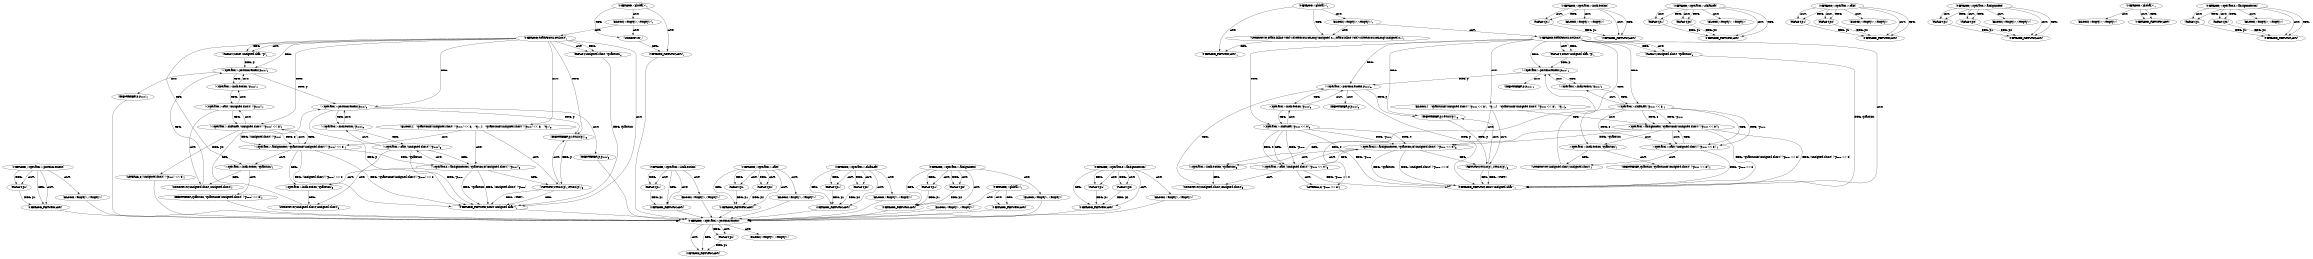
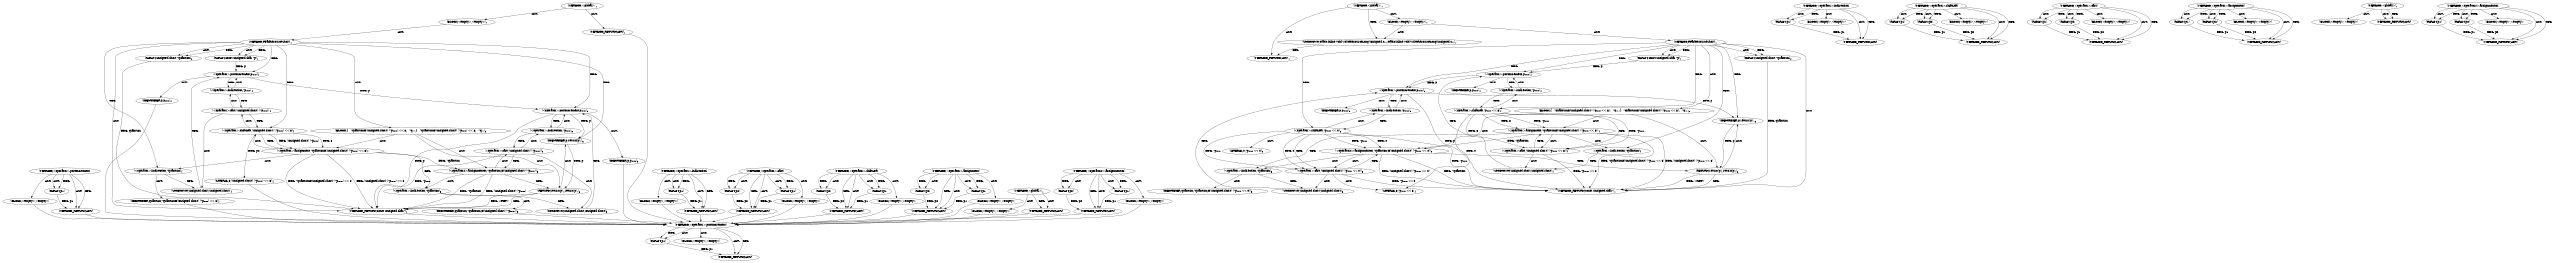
  digraph {
    n1 [label=<(METHOD,&lt;operator&gt;.postIncrement)>]
    n2 [label=<(PARAM,p1)>]
    n3 [label=<(BLOCK,&lt;empty&gt;,&lt;empty&gt;)>]
    n4 [label=<(METHOD_RETURN,ANY)>]
    n5 [label=<(METHOD,&lt;global&gt;)<SUB>1</SUB>>]
    n6 [label=<(BLOCK,&lt;empty&gt;,&lt;empty&gt;)<SUB>1</SUB>>]
    n7 [label=<(UNKNOWN,static inline void WriteResourceLong(unsigned c...,static inline void WriteResourceLong(unsigned c...)<SUB>7</SUB>>]
    n8 [label=<(METHOD_RETURN,ANY)<SUB>1</SUB>>]
    n9 [label=<(METHOD,ReadResourceShort)<SUB>1</SUB>>]
    n10 [label=<(PARAM,const unsigned char *p)<SUB>1</SUB>>]
    n11 [label=<(PARAM,unsigned short *quantum)<SUB>2</SUB>>]
    n12 [label=<(BLOCK,{   *quantum=(unsigned short) (*p++ &lt;&lt; 8);   *q...,{   *quantum=(unsigned short) (*p++ &lt;&lt; 8);   *q...)<SUB>3</SUB>>]
    n13 [label=<(&lt;operator&gt;.indirection,*quantum)<SUB>4</SUB>>]
    n14 [label=<(&lt;operator&gt;.shiftLeft,*p++ &lt;&lt; 8)<SUB>4</SUB>>]
    n15 [label=<(&lt;operator&gt;.postIncrement,p++)<SUB>4</SUB>>]
    n16 [label=<(&lt;operator&gt;.shiftLeft,*p++ &lt;&lt; 0)<SUB>5</SUB>>]
    n17 [label=<(&lt;operator&gt;.postIncrement,p++)<SUB>5</SUB>>]
    n18 [label=<(IDENTIFIER,p,return(p);)<SUB>6</SUB>>]
    n19 [label=<(METHOD_RETURN,const unsigned char*)<SUB>1</SUB>>]
    n20 [label=<(&lt;operator&gt;.assignment,*quantum=(unsigned short) (*p++ &lt;&lt; 8))<SUB>4</SUB>>]
    n21 [label=<(&lt;operators&gt;.assignmentOr,*quantum|=(unsigned short) (*p++ &lt;&lt; 0))<SUB>5</SUB>>]
    n22 [label=<(RETURN,return(p);,return(p);)<SUB>6</SUB>>]
-   n23 [label=<(IDENTIFIER,quantum,*quantum=(unsigned short) (*p++ &lt;&lt; 8))<SUB>4</SUB>>]
    n24 [label=<(UNKNOWN,unsigned short,unsigned short)<SUB>4</SUB>>]
    n25 [label=<(&lt;operator&gt;.cast,(unsigned short) (*p++ &lt;&lt; 8))<SUB>4</SUB>>]
    n26 [label=<(&lt;operator&gt;.indirection,*p++)<SUB>4</SUB>>]
    n27 [label=<(LITERAL,8,*p++ &lt;&lt; 8)<SUB>4</SUB>>]
    n28 [label=<(IDENTIFIER,p,p++)<SUB>4</SUB>>]
    n29 [label=<(&lt;operator&gt;.cast,(unsigned short) (*p++ &lt;&lt; 0))<SUB>5</SUB>>]
    n30 [label=<(&lt;operator&gt;.indirection,*p++)<SUB>5</SUB>>]
+   n31 [label=<(LITERAL,0,*p++ &lt;&lt; 0)<SUB>5</SUB>>]
    n32 [label=<(IDENTIFIER,p,p++)<SUB>5</SUB>>]
    n33 [label=<(&lt;operator&gt;.indirection,*quantum)<SUB>5</SUB>>]
+   n34 [label=<(IDENTIFIER,quantum,*quantum|=(unsigned short) (*p++ &lt;&lt; 0))<SUB>5</SUB>>]
    n35 [label=<(UNKNOWN,unsigned short,unsigned short)<SUB>5</SUB>>]
    n36 [label=<(METHOD,&lt;operator&gt;.indirection)>]
    n37 [label=<(PARAM,p1)>]
    n38 [label=<(BLOCK,&lt;empty&gt;,&lt;empty&gt;)>]
    n39 [label=<(METHOD_RETURN,ANY)>]
    n40 [label=<(METHOD,&lt;operator&gt;.shiftLeft)>]
    n41 [label=<(PARAM,p1)>]
    n42 [label=<(PARAM,p2)>]
    n43 [label=<(BLOCK,&lt;empty&gt;,&lt;empty&gt;)>]
    n44 [label=<(METHOD_RETURN,ANY)>]
    n45 [label=<(METHOD,&lt;operator&gt;.cast)>]
    n46 [label=<(PARAM,p1)>]
    n47 [label=<(PARAM,p2)>]
    n48 [label=<(BLOCK,&lt;empty&gt;,&lt;empty&gt;)>]
    n49 [label=<(METHOD_RETURN,ANY)>]
    n50 [label=<(METHOD,&lt;operator&gt;.assignment)>]
    n51 [label=<(PARAM,p1)>]
    n52 [label=<(PARAM,p2)>]
    n53 [label=<(BLOCK,&lt;empty&gt;,&lt;empty&gt;)>]
    n54 [label=<(METHOD_RETURN,ANY)>]
    n55 [label=<(METHOD,&lt;global&gt;)<SUB>1</SUB>>]
    n56 [label=<(BLOCK,&lt;empty&gt;,&lt;empty&gt;)>]
    n57 [label=<(METHOD_RETURN,ANY)>]
    n58 [label=<(METHOD,&lt;operators&gt;.assignmentOr)>]
    n59 [label=<(PARAM,p1)>]
    n60 [label=<(PARAM,p2)>]
    n61 [label=<(BLOCK,&lt;empty&gt;,&lt;empty&gt;)>]
    n62 [label=<(METHOD_RETURN,ANY)>]
    n63 [label=<(METHOD,&lt;operator&gt;.postIncrement)>]
    n64 [label=<(PARAM,p1)>]
    n65 [label=<(BLOCK,&lt;empty&gt;,&lt;empty&gt;)>]
    n66 [label=<(METHOD_RETURN,ANY)>]
    n67 [label=<(METHOD,&lt;global&gt;)<SUB>1</SUB>>]
    n68 [label=<(BLOCK,&lt;empty&gt;,&lt;empty&gt;)<SUB>1</SUB>>]
-   n69 [label=<(UNKNOWN,,)>]
    n70 [label=<(METHOD_RETURN,ANY)<SUB>1</SUB>>]
    n71 [label=<(METHOD,ReadResourceShort)<SUB>1</SUB>>]
    n72 [label=<(PARAM,const unsigned char *p)<SUB>1</SUB>>]
    n73 [label=<(PARAM,unsigned short *quantum)<SUB>2</SUB>>]
    n74 [label=<(BLOCK,{   *quantum=(unsigned short) (*p++) &lt;&lt; 8;   *q...,{   *quantum=(unsigned short) (*p++) &lt;&lt; 8;   *q...)<SUB>3</SUB>>]
    n75 [label=<(&lt;operator&gt;.indirection,*quantum)<SUB>4</SUB>>]
    n76 [label=<(&lt;operator&gt;.shiftLeft,(unsigned short) (*p++) &lt;&lt; 8)<SUB>4</SUB>>]
    n77 [label=<(&lt;operator&gt;.postIncrement,p++)<SUB>4</SUB>>]
    n78 [label=<(&lt;operator&gt;.postIncrement,p++)<SUB>5</SUB>>]
    n79 [label=<(IDENTIFIER,p,return(p);)<SUB>6</SUB>>]
    n80 [label=<(METHOD_RETURN,const unsigned char*)<SUB>1</SUB>>]
    n81 [label=<(&lt;operator&gt;.assignment,*quantum=(unsigned short) (*p++) &lt;&lt; 8)<SUB>4</SUB>>]
    n82 [label=<(&lt;operators&gt;.assignmentOr,*quantum|=(unsigned short) (*p++))<SUB>5</SUB>>]
    n83 [label=<(RETURN,return(p);,return(p);)<SUB>6</SUB>>]
    n84 [label=<(IDENTIFIER,quantum,*quantum=(unsigned short) (*p++) &lt;&lt; 8)<SUB>4</SUB>>]
    n85 [label=<(UNKNOWN,unsigned short,unsigned short)<SUB>4</SUB>>]
    n86 [label=<(&lt;operator&gt;.cast,(unsigned short) (*p++))<SUB>4</SUB>>]
    n87 [label=<(LITERAL,8,(unsigned short) (*p++) &lt;&lt; 8)<SUB>4</SUB>>]
    n88 [label=<(&lt;operator&gt;.indirection,*p++)<SUB>4</SUB>>]
    n89 [label=<(IDENTIFIER,p,p++)<SUB>4</SUB>>]
    n90 [label=<(&lt;operator&gt;.indirection,*p++)<SUB>5</SUB>>]
    n91 [label=<(IDENTIFIER,p,p++)<SUB>5</SUB>>]
    n92 [label=<(&lt;operator&gt;.indirection,*quantum)<SUB>5</SUB>>]
    n93 [label=<(&lt;operator&gt;.cast,(unsigned short) (*p++))<SUB>5</SUB>>]
+   n94 [label=<(IDENTIFIER,quantum,*quantum|=(unsigned short) (*p++))<SUB>5</SUB>>]
    n95 [label=<(UNKNOWN,unsigned short,unsigned short)<SUB>5</SUB>>]
    n96 [label=<(METHOD,&lt;operator&gt;.indirection)>]
    n97 [label=<(PARAM,p1)>]
    n98 [label=<(BLOCK,&lt;empty&gt;,&lt;empty&gt;)>]
    n99 [label=<(METHOD_RETURN,ANY)>]
    n100 [label=<(METHOD,&lt;operator&gt;.cast)>]
    n101 [label=<(PARAM,p1)>]
    n102 [label=<(PARAM,p2)>]
    n103 [label=<(BLOCK,&lt;empty&gt;,&lt;empty&gt;)>]
    n104 [label=<(METHOD_RETURN,ANY)>]
    n105 [label=<(METHOD,&lt;operator&gt;.shiftLeft)>]
    n106 [label=<(PARAM,p1)>]
    n107 [label=<(PARAM,p2)>]
    n108 [label=<(BLOCK,&lt;empty&gt;,&lt;empty&gt;)>]
    n109 [label=<(METHOD_RETURN,ANY)>]
    n110 [label=<(METHOD,&lt;operator&gt;.assignment)>]
    n111 [label=<(PARAM,p1)>]
    n112 [label=<(PARAM,p2)>]
    n113 [label=<(BLOCK,&lt;empty&gt;,&lt;empty&gt;)>]
    n114 [label=<(METHOD_RETURN,ANY)>]
    n115 [label=<(METHOD,&lt;global&gt;)<SUB>1</SUB>>]
    n116 [label=<(BLOCK,&lt;empty&gt;,&lt;empty&gt;)>]
    n117 [label=<(METHOD_RETURN,ANY)>]
    n118 [label=<(METHOD,&lt;operators&gt;.assignmentOr)>]
    n119 [label=<(PARAM,p1)>]
    n120 [label=<(PARAM,p2)>]
    n121 [label=<(BLOCK,&lt;empty&gt;,&lt;empty&gt;)>]
    n122 [label=<(METHOD_RETURN,ANY)>]
    n1 -> n2 [label="AST: "]
    n1 -> n2 [label="DDG: "]
    n1 -> n3 [label="AST: "]
    n1 -> n4 [label="AST: "]
    n1 -> n4 [label="CFG: "]
    n2 -> n4 [label="DDG: p1"]
    n5 -> n6 [label="AST: "]
    n5 -> n7 [label="CFG: "]
    n5 -> n8 [label="AST: "]
    n6 -> n7 [label="AST: "]
    n6 -> n9 [label="AST: "]
    n7 -> n8 [label="CFG: "]
    n9 -> n10 [label="AST: "]
    n9 -> n10 [label="DDG: "]
    n9 -> n11 [label="AST: "]
    n9 -> n11 [label="DDG: "]
    n9 -> n12 [label="AST: "]
    n9 -> n13 [label="CFG: "]
    n9 -> n14 [label="DDG: "]
    n9 -> n15 [label="DDG: "]
    n9 -> n16 [label="DDG: "]
    n9 -> n17 [label="DDG: "]
    n9 -> n18 [label="DDG: "]
    n9 -> n19 [label="AST: "]
    n10 -> n15 [label="DDG: p"]
    n11 -> n19 [label="DDG: quantum"]
    n12 -> n20 [label="AST: "]
    n12 -> n21 [label="AST: "]
    n12 -> n22 [label="AST: "]
-   n13 -> n23 [label="AST: "]
    n13 -> n24 [label="CFG: "]
    n14 -> n20 [label="DDG: *p++"]
    n14 -> n20 [label="DDG: 8"]
    n14 -> n25 [label="CFG: "]
    n14 -> n25 [label="DDG: *p++"]
    n14 -> n25 [label="DDG: 8"]
    n14 -> n26 [label="AST: "]
    n14 -> n27 [label="DDG: 0"]
    n15 -> n17 [label="DDG: p"]
    n15 -> n26 [label="CFG: "]
    n15 -> n28 [label="AST: "]
    n16 -> n19 [label="DDG: *p++"]
    n16 -> n21 [label="DDG: *p++"]
    n16 -> n21 [label="DDG: 0"]
    n16 -> n29 [label="CFG: "]
    n16 -> n29 [label="DDG: *p++"]
    n16 -> n29 [label="DDG: 0"]
    n16 -> n30 [label="AST: "]
+   n16 -> n31 [label="AST: "]
    n17 -> n18 [label="DDG: p"]
    n17 -> n19 [label="DDG: p"]
    n17 -> n30 [label="CFG: "]
    n17 -> n32 [label="AST: "]
    n18 -> n22 [label="DDG: p"]
    n20 -> n13 [label="AST: "]
    n20 -> n19 [label="DDG: (unsigned short) (*p++ &lt;&lt; 8)"]
    n20 -> n19 [label="DDG: *quantum=(unsigned short) (*p++ &lt;&lt; 8)"]
    n20 -> n21 [label="DDG: *quantum"]
    n20 -> n25 [label="AST: "]
    n20 -> n33 [label="CFG: "]
    n21 -> n19 [label="DDG: *quantum"]
    n21 -> n19 [label="DDG: (unsigned short) (*p++ &lt;&lt; 0)"]
    n21 -> n22 [label="CFG: "]
    n21 -> n29 [label="AST: "]
    n21 -> n33 [label="AST: "]
    n22 -> n18 [label="AST: "]
    n22 -> n19 [label="CFG: "]
    n22 -> n19 [label="DDG: &lt;RET&gt;"]
    n24 -> n15 [label="CFG: "]
    n25 -> n19 [label="DDG: *p++ &lt;&lt; 8"]
    n25 -> n20 [label="CFG: "]
    n25 -> n24 [label="AST: "]
    n26 -> n14 [label="CFG: "]
    n26 -> n15 [label="AST: "]
    n29 -> n19 [label="DDG: *p++ &lt;&lt; 0"]
    n29 -> n21 [label="CFG: "]
    n29 -> n27 [label="AST: "]
    n29 -> n35 [label="AST: "]
    n30 -> n16 [label="CFG: "]
    n30 -> n17 [label="AST: "]
+   n33 -> n34 [label="AST: "]
    n33 -> n35 [label="CFG: "]
    n35 -> n17 [label="CFG: "]
    n36 -> n37 [label="AST: "]
    n36 -> n37 [label="DDG: "]
    n36 -> n38 [label="AST: "]
    n36 -> n39 [label="AST: "]
    n36 -> n39 [label="CFG: "]
    n37 -> n39 [label="DDG: p1"]
    n40 -> n41 [label="AST: "]
    n40 -> n41 [label="DDG: "]
    n40 -> n42 [label="AST: "]
    n40 -> n42 [label="DDG: "]
    n40 -> n43 [label="AST: "]
    n40 -> n44 [label="AST: "]
    n40 -> n44 [label="CFG: "]
    n41 -> n44 [label="DDG: p1"]
    n42 -> n44 [label="DDG: p2"]
    n45 -> n46 [label="AST: "]
    n45 -> n46 [label="DDG: "]
    n45 -> n47 [label="AST: "]
    n45 -> n47 [label="DDG: "]
    n45 -> n48 [label="AST: "]
    n45 -> n49 [label="AST: "]
    n45 -> n49 [label="CFG: "]
    n46 -> n49 [label="DDG: p1"]
    n47 -> n49 [label="DDG: p2"]
    n50 -> n51 [label="AST: "]
    n50 -> n51 [label="DDG: "]
    n50 -> n52 [label="AST: "]
    n50 -> n52 [label="DDG: "]
    n50 -> n53 [label="AST: "]
    n50 -> n54 [label="AST: "]
    n50 -> n54 [label="CFG: "]
    n51 -> n54 [label="DDG: p1"]
    n52 -> n54 [label="DDG: p2"]
    n55 -> n56 [label="AST: "]
    n55 -> n57 [label="AST: "]
    n55 -> n57 [label="CFG: "]
    n58 -> n59 [label="AST: "]
    n58 -> n59 [label="DDG: "]
    n58 -> n60 [label="AST: "]
    n58 -> n60 [label="DDG: "]
    n58 -> n61 [label="AST: "]
    n58 -> n62 [label="AST: "]
    n58 -> n62 [label="CFG: "]
    n59 -> n62 [label="DDG: p1"]
    n60 -> n62 [label="DDG: p2"]
    n63 -> n64 [label="AST: "]
    n63 -> n64 [label="DDG: "]
    n63 -> n65 [label="AST: "]
    n63 -> n66 [label="AST: "]
    n63 -> n66 [label="CFG: "]
    n64 -> n66 [label="DDG: p1"]
    n65 -> n1
    n66 -> n1
    n67 -> n68 [label="AST: "]
-   n67 -> n69 [label="CFG: "]
    n67 -> n70 [label="AST: "]
-   n68 -> n69 [label="AST: "]
    n68 -> n71 [label="AST: "]
-   n69 -> n70 [label="CFG: "]
    n70 -> n1
    n71 -> n72 [label="AST: "]
    n71 -> n72 [label="DDG: "]
    n71 -> n73 [label="AST: "]
    n71 -> n73 [label="DDG: "]
    n71 -> n74 [label="AST: "]
    n71 -> n75 [label="CFG: "]
    n71 -> n76 [label="DDG: "]
    n71 -> n77 [label="DDG: "]
    n71 -> n78 [label="DDG: "]
    n71 -> n79 [label="DDG: "]
    n71 -> n80 [label="AST: "]
    n72 -> n77 [label="DDG: p"]
    n73 -> n80 [label="DDG: quantum"]
    n74 -> n81 [label="AST: "]
    n74 -> n82 [label="AST: "]
    n74 -> n83 [label="AST: "]
    n75 -> n84 [label="AST: "]
    n75 -> n85 [label="CFG: "]
    n76 -> n81 [label="CFG: "]
    n76 -> n81 [label="DDG: (unsigned short) (*p++)"]
    n76 -> n81 [label="DDG: 8"]
    n76 -> n86 [label="AST: "]
    n76 -> n87 [label="DDG: p2"]
    n77 -> n78 [label="DDG: p"]
    n77 -> n88 [label="CFG: "]
    n77 -> n89 [label="AST: "]
    n78 -> n79 [label="DDG: p"]
    n78 -> n80 [label="DDG: p"]
    n78 -> n90 [label="CFG: "]
    n78 -> n91 [label="AST: "]
    n79 -> n83 [label="DDG: p"]
    n80 -> n1
    n81 -> n75 [label="AST: "]
    n81 -> n76 [label="AST: "]
    n81 -> n80 [label="DDG: (unsigned short) (*p++) &lt;&lt; 8"]
    n81 -> n80 [label="DDG: *quantum=(unsigned short) (*p++) &lt;&lt; 8"]
    n81 -> n82 [label="DDG: *quantum"]
    n81 -> n92 [label="CFG: "]
    n82 -> n80 [label="DDG: *quantum"]
    n82 -> n80 [label="DDG: (unsigned short) (*p++)"]
    n82 -> n83 [label="CFG: "]
    n82 -> n92 [label="AST: "]
    n82 -> n93 [label="AST: "]
    n83 -> n79 [label="AST: "]
    n83 -> n80 [label="CFG: "]
    n83 -> n80 [label="DDG: &lt;RET&gt;"]
    n84 -> n1
    n85 -> n77 [label="CFG: "]
    n86 -> n76 [label="CFG: "]
    n86 -> n85 [label="AST: "]
    n86 -> n88 [label="AST: "]
    n87 -> n1
    n88 -> n77 [label="AST: "]
    n88 -> n86 [label="CFG: "]
    n89 -> n1
    n90 -> n78 [label="AST: "]
    n90 -> n93 [label="CFG: "]
    n91 -> n1
+   n92 -> n94 [label="AST: "]
    n92 -> n95 [label="CFG: "]
    n93 -> n80 [label="DDG: *p++"]
    n93 -> n82 [label="CFG: "]
    n93 -> n90 [label="AST: "]
    n93 -> n95 [label="AST: "]
+   n94 -> n1
    n95 -> n78 [label="CFG: "]
    n96 -> n97 [label="AST: "]
    n96 -> n97 [label="DDG: "]
    n96 -> n98 [label="AST: "]
    n96 -> n99 [label="AST: "]
    n96 -> n99 [label="CFG: "]
    n97 -> n99 [label="DDG: p1"]
    n98 -> n1
    n99 -> n1
    n100 -> n101 [label="AST: "]
    n100 -> n101 [label="DDG: "]
    n100 -> n102 [label="AST: "]
    n100 -> n102 [label="DDG: "]
    n100 -> n103 [label="AST: "]
    n100 -> n104 [label="AST: "]
    n100 -> n104 [label="CFG: "]
    n101 -> n104 [label="DDG: p1"]
    n102 -> n104 [label="DDG: p2"]
    n103 -> n1
    n104 -> n1
    n105 -> n106 [label="AST: "]
    n105 -> n106 [label="DDG: "]
    n105 -> n107 [label="AST: "]
    n105 -> n107 [label="DDG: "]
    n105 -> n108 [label="AST: "]
    n105 -> n109 [label="AST: "]
    n105 -> n109 [label="CFG: "]
    n106 -> n109 [label="DDG: p1"]
    n107 -> n109 [label="DDG: p2"]
    n108 -> n1
    n109 -> n1
    n110 -> n111 [label="AST: "]
    n110 -> n111 [label="DDG: "]
    n110 -> n112 [label="AST: "]
    n110 -> n112 [label="DDG: "]
    n110 -> n113 [label="AST: "]
    n110 -> n114 [label="AST: "]
    n110 -> n114 [label="CFG: "]
    n111 -> n114 [label="DDG: p1"]
    n112 -> n114 [label="DDG: p2"]
    n113 -> n1
    n114 -> n1
    n115 -> n116 [label="AST: "]
    n115 -> n117 [label="AST: "]
    n115 -> n117 [label="CFG: "]
    n116 -> n1
    n117 -> n1
    n118 -> n119 [label="AST: "]
    n118 -> n119 [label="DDG: "]
    n118 -> n120 [label="AST: "]
    n118 -> n120 [label="DDG: "]
    n118 -> n121 [label="AST: "]
    n118 -> n122 [label="AST: "]
    n118 -> n122 [label="CFG: "]
    n119 -> n122 [label="DDG: p1"]
    n120 -> n122 [label="DDG: p2"]
    n121 -> n1
    n122 -> n1
  }
